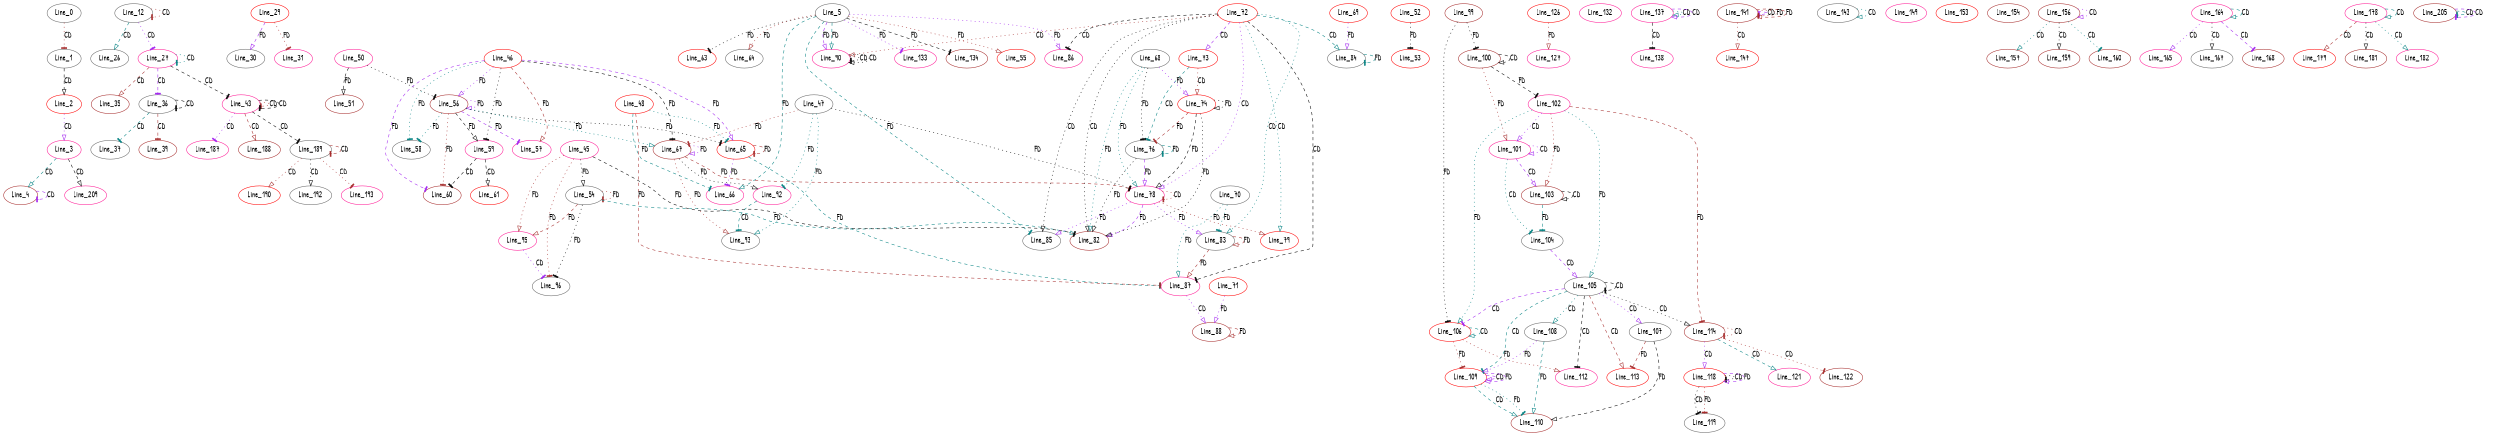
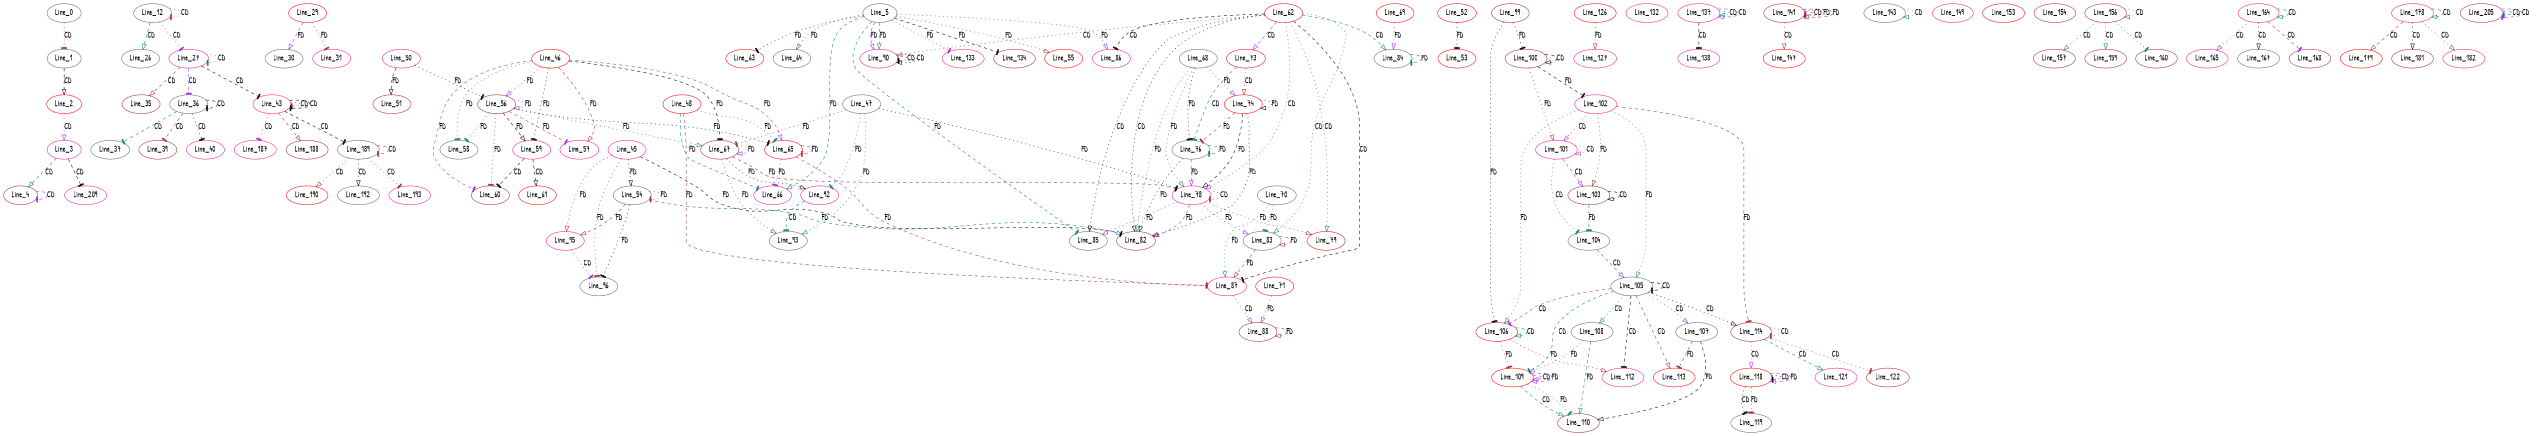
  digraph {
    fontname="Patrick Hand"
    node [color=deeppink fontname="Patrick Hand"]
    edge [arrowhead=onormal color=black fontname="Patrick Hand" style=dotted]
    Line_0 [color=gray40]
    Line_1 [color=gray40]
    Line_2 [color=red]
    Line_3
    Line_4 [color=brown]
    Line_209
    Line_12 [color=gray40]
    Line_26 [color=gray40]
    Line_27
    Line_35 [color=brown]
    Line_36 [color=gray40]
    Line_43
    Line_37 [color=gray40]
    Line_39 [color=brown]
+   Line_40
    Line_187
    Line_188 [color=brown]
    Line_189 [color=gray40]
    Line_29 [color=red]
    Line_30 [color=gray40]
    Line_31
    Line_190 [color=red]
    Line_192 [color=gray40]
    Line_193
    Line_51 [color=brown]
    Line_50
    Line_56 [color=brown]
    Line_57
    Line_58 [color=gray40]
    Line_59
    Line_60 [color=brown]
    Line_65 [color=red]
    Line_67 [color=brown]
    Line_52 [color=red]
    Line_53 [color=red]
    Line_54 [color=gray40]
    Line_45
    Line_82 [color=brown]
    Line_95
    Line_96 [color=gray40]
    Line_5 [color=gray40]
    Line_55 [color=red]
    Line_63 [color=red]
    Line_64 [color=gray40]
    Line_66
    Line_85 [color=gray40]
    Line_86
    Line_90
    Line_133
    Line_134 [color=brown]
    Line_46 [color=red]
    Line_61 [color=red]
    Line_87
    Line_78
    Line_92
    Line_93 [color=gray40]
    Line_48 [color=red]
    Line_88 [color=brown]
    Line_47 [color=gray40]
    Line_79 [color=red]
    Line_83 [color=gray40]
-   Line_72 [color=red]
+   Line_72 [color=red label=Line_62]
    Line_73 [color=red]
    Line_84 [color=gray40]
    Line_74 [color=red]
    Line_76 [color=gray40]
    Line_68 [color=gray40]
    Line_70 [color=gray40]
    Line_69 [color=red]
    Line_71 [color=red]
    Line_100 [color=brown]
    Line_101
    Line_102
    Line_103 [color=brown]
    Line_104 [color=gray40]
    Line_106 [color=red]
    Line_105 [color=gray40]
    Line_114 [color=brown]
    Line_99 [color=brown]
    Line_109 [color=red]
    Line_112
    Line_107 [color=gray40]
    Line_108 [color=gray40]
    Line_113 [color=red]
    Line_118 [color=red]
    Line_121
    Line_122 [color=brown]
    Line_110 [color=brown]
    Line_119 [color=gray40]
    Line_126 [color=red]
    Line_127
    Line_132
    Line_137
    Line_138
    Line_141 [color=brown]
    Line_147 [color=red]
    Line_143 [color=gray40]
    Line_149
    Line_153 [color=red]
    Line_154 [color=brown]
    Line_156 [color=brown]
    Line_157 [color=brown]
    Line_159 [color=brown]
    Line_160 [color=brown]
    Line_164
    Line_165
    Line_167 [color=gray40]
    Line_168 [color=brown]
    Line_178
    Line_179 [color=red]
    Line_181 [color=brown]
    Line_182
    Line_205 [color=brown]
    Line_0 -> Line_1 [arrowhead=tee color=brown label=CD]
    Line_1 -> Line_2 [label=CD style=dashed]
    Line_2 -> Line_3 [color=purple label=CD]
    Line_3 -> Line_4 [color=teal label=CD style=dashed]
-   Line_3 -> Line_209 [label=CD style=dashed]
+   Line_3 -> Line_209 [arrowhead=tee label=CD style=dashed]
    Line_4 -> Line_4 [arrowhead=tee color=purple label=CD style=dashed]
    Line_12 -> Line_12 [arrowhead=tee color=brown label=CD]
    Line_12 -> Line_26 [color=teal label=CD style=dashed]
    Line_12 -> Line_27 [arrowhead=tee color=purple label=CD]
    Line_27 -> Line_27 [arrowhead=tee color=teal label=CD]
    Line_27 -> Line_35 [color=brown label=CD style=dashed]
    Line_27 -> Line_36 [arrowhead=tee color=purple label=CD style=dashed]
    Line_27 -> Line_43 [arrowhead=tee label=CD style=dashed]
    Line_36 -> Line_36 [arrowhead=tee label=CD style=dashed]
    Line_36 -> Line_37 [arrowhead=tee color=teal label=CD style=dashed]
    Line_36 -> Line_39 [arrowhead=tee color=brown label=CD style=dashed]
+   Line_36 -> Line_40 [arrowhead=tee label=CD]
    Line_43 -> Line_43 [arrowhead=tee color=brown label=CD]
    Line_43 -> Line_43 [arrowhead=tee label=CD style=dashed]
    Line_43 -> Line_187 [arrowhead=tee color=purple label=CD]
    Line_43 -> Line_188 [color=brown label=CD style=dashed]
    Line_43 -> Line_189 [arrowhead=tee label=CD style=dashed]
    Line_189 -> Line_189 [arrowhead=tee color=brown label=CD style=dashed]
    Line_189 -> Line_190 [color=brown label=CD]
    Line_189 -> Line_192 [label=CD]
    Line_189 -> Line_193 [arrowhead=tee color=brown label=CD]
    Line_29 -> Line_30 [color=purple label=FD style=dashed]
    Line_29 -> Line_31 [arrowhead=tee color=brown label=FD]
    Line_50 -> Line_51 [label=FD style=dashed]
    Line_50 -> Line_56 [arrowhead=tee label=FD]
    Line_56 -> Line_56 [color=purple label=FD]
    Line_56 -> Line_57 [arrowhead=tee color=purple label=FD style=dashed]
    Line_56 -> Line_58 [arrowhead=tee color=teal label=FD]
    Line_56 -> Line_59 [label=FD style=dashed]
    Line_56 -> Line_60 [arrowhead=tee color=brown label=FD]
    Line_56 -> Line_65 [arrowhead=tee label=FD]
    Line_56 -> Line_67 [color=teal label=FD]
    Line_59 -> Line_60 [arrowhead=tee label=CD style=dashed]
    Line_59 -> Line_61 [label=CD style=dashed]
    Line_65 -> Line_65 [arrowhead=tee color=brown label=FD style=dashed]
    Line_65 -> Line_66 [arrowhead=tee color=purple label=FD]
-   Line_65 -> Line_87 [arrowhead=tee color=teal label=FD style=dashed]
+   Line_65 -> Line_87 [arrowhead=tee color=purple label=FD style=dashed]
    Line_67 -> Line_67 [color=purple label=FD]
    Line_67 -> Line_78 [arrowhead=tee color=brown label=FD style=dashed]
    Line_67 -> Line_92 [label=FD]
    Line_67 -> Line_93 [color=brown label=FD]
    Line_52 -> Line_53 [arrowhead=tee label=FD]
    Line_54 -> Line_54 [arrowhead=tee color=brown label=FD]
    Line_54 -> Line_82 [color=teal label=FD style=dashed]
    Line_54 -> Line_95 [color=brown label=FD style=dashed]
    Line_54 -> Line_96 [arrowhead=tee label=FD]
    Line_45 -> Line_54 [label=FD]
    Line_45 -> Line_82 [arrowhead=tee label=FD style=dashed]
    Line_45 -> Line_95 [color=brown label=FD]
    Line_45 -> Line_96 [arrowhead=tee color=brown label=FD]
    Line_95 -> Line_96 [arrowhead=tee color=purple label=CD]
    Line_5 -> Line_55 [color=brown label=FD]
    Line_5 -> Line_63 [arrowhead=tee label=FD]
    Line_5 -> Line_64 [color=brown label=FD]
    Line_5 -> Line_66 [color=teal label=FD style=dashed]
    Line_5 -> Line_85 [arrowhead=tee color=teal label=FD style=dashed]
    Line_5 -> Line_86 [color=purple label=FD]
    Line_5 -> Line_90 [color=purple label=FD style=dashed]
    Line_5 -> Line_90 [color=teal label=FD style=dashed]
    Line_5 -> Line_133 [arrowhead=tee color=purple label=FD]
    Line_5 -> Line_134 [arrowhead=tee label=FD style=dashed]
    Line_90 -> Line_90 [arrowhead=tee label=CD]
    Line_90 -> Line_90 [label=CD]
    Line_46 -> Line_56 [color=purple label=FD]
    Line_46 -> Line_57 [color=brown label=FD style=dashed]
    Line_46 -> Line_58 [arrowhead=tee color=teal label=FD]
    Line_46 -> Line_59 [arrowhead=tee label=FD]
    Line_46 -> Line_60 [arrowhead=tee color=purple label=FD style=dashed]
    Line_46 -> Line_65 [color=purple label=FD style=dashed]
    Line_46 -> Line_67 [arrowhead=tee label=FD style=dashed]
    Line_87 -> Line_88 [color=purple label=CD]
    Line_78 -> Line_82 [color=purple label=FD style=dashed]
    Line_78 -> Line_85 [color=purple label=FD]
    Line_78 -> Line_78 [arrowhead=tee color=brown label=CD]
    Line_78 -> Line_79 [color=brown label=FD]
    Line_78 -> Line_83 [color=purple label=FD]
    Line_92 -> Line_93 [arrowhead=tee color=teal label=CD style=dashed]
    Line_48 -> Line_65 [arrowhead=tee color=teal label=FD]
    Line_48 -> Line_66 [arrowhead=tee color=teal label=FD style=dashed]
    Line_48 -> Line_87 [arrowhead=tee color=brown label=FD style=dashed]
    Line_88 -> Line_88 [color=brown label=FD style=dashed]
    Line_47 -> Line_67 [arrowhead=tee color=brown label=FD]
    Line_47 -> Line_78 [arrowhead=tee label=FD]
    Line_47 -> Line_92 [arrowhead=tee color=teal label=FD]
    Line_47 -> Line_93 [color=teal label=FD]
    Line_83 -> Line_87 [color=brown label=FD style=dashed]
    Line_83 -> Line_83 [color=brown label=FD style=dashed]
    Line_72 -> Line_82 [label=CD]
    Line_72 -> Line_85 [label=CD]
    Line_72 -> Line_86 [arrowhead=tee label=CD style=dashed]
    Line_72 -> Line_90 [color=brown label=CD]
    Line_72 -> Line_87 [arrowhead=tee label=CD style=dashed]
    Line_72 -> Line_78 [color=purple label=CD]
    Line_72 -> Line_79 [color=teal label=CD]
    Line_72 -> Line_83 [color=teal label=CD]
    Line_72 -> Line_73 [color=purple label=CD style=dashed]
    Line_72 -> Line_84 [color=teal label=CD style=dashed]
    Line_73 -> Line_74 [color=brown label=CD]
    Line_73 -> Line_76 [arrowhead=tee color=teal label=CD style=dashed]
    Line_84 -> Line_84 [arrowhead=tee color=teal label=FD style=dashed]
    Line_74 -> Line_82 [label=FD]
    Line_74 -> Line_78 [label=FD style=dashed]
    Line_74 -> Line_74 [label=FD]
    Line_74 -> Line_76 [arrowhead=tee color=brown label=FD style=dashed]
    Line_76 -> Line_82 [label=FD]
    Line_76 -> Line_78 [color=purple label=FD style=dashed]
    Line_76 -> Line_76 [arrowhead=tee color=teal label=FD style=dashed]
    Line_68 -> Line_82 [color=teal label=FD]
    Line_68 -> Line_78 [color=teal label=FD]
    Line_68 -> Line_74 [color=purple label=FD]
    Line_68 -> Line_76 [arrowhead=tee label=FD]
    Line_70 -> Line_87 [color=teal label=FD]
    Line_70 -> Line_83 [arrowhead=tee color=teal label=FD]
    Line_69 -> Line_84 [color=purple label=FD]
    Line_71 -> Line_88 [color=purple label=FD]
    Line_100 -> Line_100 [label=CD style=dashed]
    Line_100 -> Line_101 [color=brown label=FD]
    Line_100 -> Line_102 [arrowhead=tee label=FD style=dashed]
    Line_101 -> Line_101 [color=purple label=CD]
    Line_101 -> Line_103 [color=purple label=CD style=dashed]
    Line_101 -> Line_104 [arrowhead=tee color=teal label=CD]
    Line_102 -> Line_101 [color=purple label=CD]
    Line_102 -> Line_103 [color=brown label=FD]
    Line_102 -> Line_106 [color=teal label=FD]
    Line_102 -> Line_105 [color=teal label=FD]
    Line_102 -> Line_114 [arrowhead=tee color=brown label=FD style=dashed]
    Line_103 -> Line_103 [label=CD style=dashed]
    Line_103 -> Line_104 [arrowhead=tee color=teal label=FD style=dashed]
    Line_104 -> Line_105 [color=purple label=CD style=dashed]
    Line_106 -> Line_106 [color=teal label=CD style=dashed]
    Line_106 -> Line_109 [arrowhead=tee color=brown label=FD]
    Line_106 -> Line_112 [color=brown label=FD]
    Line_105 -> Line_106 [arrowhead=tee color=purple label=CD style=dashed]
    Line_105 -> Line_105 [arrowhead=tee label=CD style=dashed]
    Line_105 -> Line_114 [label=CD]
    Line_105 -> Line_109 [arrowhead=tee color=teal label=CD style=dashed]
    Line_105 -> Line_112 [arrowhead=tee label=CD style=dashed]
    Line_105 -> Line_107 [color=purple label=CD]
    Line_105 -> Line_108 [color=teal label=CD]
    Line_105 -> Line_113 [color=brown label=CD style=dashed]
    Line_114 -> Line_114 [arrowhead=tee color=brown label=CD]
    Line_114 -> Line_118 [color=purple label=CD]
    Line_114 -> Line_121 [color=teal label=CD style=dashed]
    Line_114 -> Line_122 [arrowhead=tee color=brown label=CD]
    Line_99 -> Line_100 [arrowhead=tee label=FD]
    Line_99 -> Line_106 [arrowhead=tee label=FD]
    Line_109 -> Line_109 [color=purple label=CD style=dashed]
    Line_109 -> Line_109 [color=purple label=FD style=dashed]
    Line_109 -> Line_110 [color=teal label=CD style=dashed]
    Line_109 -> Line_110 [arrowhead=tee color=teal label=FD]
    Line_107 -> Line_113 [arrowhead=tee color=brown label=FD style=dashed]
    Line_107 -> Line_110 [label=FD style=dashed]
    Line_108 -> Line_109 [color=purple label=FD]
    Line_108 -> Line_110 [color=teal label=FD style=dashed]
    Line_118 -> Line_118 [arrowhead=tee label=CD]
    Line_118 -> Line_118 [color=purple label=FD style=dashed]
    Line_118 -> Line_119 [arrowhead=tee label=CD]
    Line_118 -> Line_119 [arrowhead=tee color=brown label=FD]
    Line_126 -> Line_127 [color=brown label=FD]
    Line_137 -> Line_137 [color=teal label=CD]
    Line_137 -> Line_137 [color=purple label=CD style=dashed]
    Line_137 -> Line_138 [arrowhead=tee label=CD style=dashed]
    Line_141 -> Line_141 [arrowhead=tee color=purple label=CD style=dashed]
    Line_141 -> Line_141 [arrowhead=tee color=brown label=FD]
    Line_141 -> Line_141 [color=brown label=FD style=dashed]
    Line_141 -> Line_147 [color=brown label=CD]
    Line_143 -> Line_143 [color=teal label=CD]
    Line_156 -> Line_156 [color=purple label=CD]
    Line_156 -> Line_157 [color=teal label=CD]
-   Line_156 -> Line_159 [label=CD]
+   Line_156 -> Line_159 [color=teal label=CD]
    Line_156 -> Line_160 [arrowhead=tee color=teal label=CD]
    Line_164 -> Line_164 [color=teal label=CD style=dashed]
    Line_164 -> Line_165 [color=purple label=CD]
    Line_164 -> Line_167 [label=CD]
    Line_164 -> Line_168 [arrowhead=tee color=purple label=CD style=dashed]
    Line_178 -> Line_178 [color=teal label=CD style=dashed]
    Line_178 -> Line_179 [color=brown label=CD style=dashed]
    Line_178 -> Line_181 [label=CD]
    Line_178 -> Line_182 [color=teal label=CD]
    Line_205 -> Line_205 [arrowhead=tee color=teal label=CD style=dashed]
    Line_205 -> Line_205 [arrowhead=tee color=purple label=CD style=dashed]
  }
